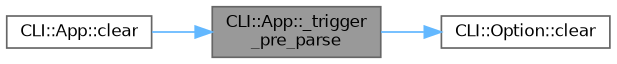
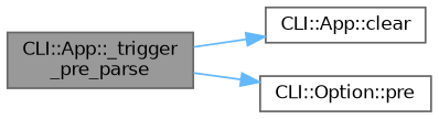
  digraph {
    rankdir=LR
    node [color=grey40 fillcolor=white fontname=Helvetica fontsize=10 shape=box style=filled]
    edge [color=steelblue1 fontname=Helvetica fontsize=10 labelfontname=Helvetica labelfontsize=10 style=solid]
    n1 [color=gray40 fillcolor=grey60 fontcolor=black height=0.2 label="CLI::App::_trigger\l_pre_parse" width=0.4]
    n2 [height=0.2 label="CLI::App::clear" width=0.4]
-   n3 [height=0.2 label="CLI::Option::clear" width=0.4]
-   n2 -> n1
+   n3 [height=0.2 label="CLI::Option::pre" width=0.4]
+   n1 -> n2
    n1 -> n3
  }
